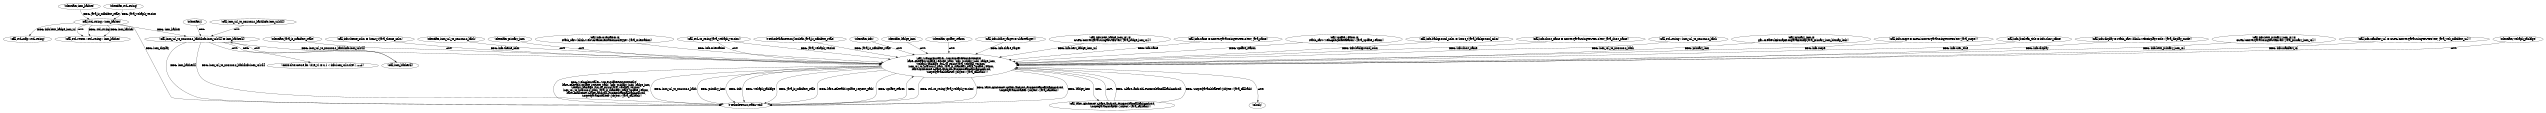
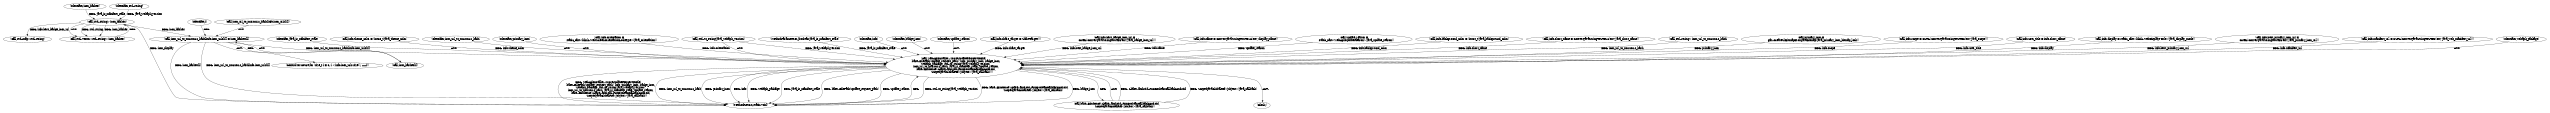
  digraph {
    n1 [label="(Call,icon_url_to_murmur2_hash[info.icon_urls[i]] = icon_hashes[i])"]
    n2 [label="(Call,WebApkInstaller::StoreUpdateRequestToFile(\n      base::FilePath(update_request_path), info, primary_icon, badge_icon,\n      webapk_package, std::to_string(java_webapk_version),\n      icon_url_to_murmur2_hash, java_is_manifest_stale, update_reason,\n      base::BindOnce(&base::android::RunBooleanCallbackAndroid,\n                     ScopedJavaGlobalRef<jobject>(java_callback))))"]
    n3 [label="(Call,icon_hashes[i])"]
    n4 [label="(MethodReturn,static void)"]
    n5 [label="(ControlStructure,for (size_t i = 0; i < info.icon_urls.size(); ++i))"]
    n6 [label="(Call,base::BindOnce(&base::android::RunBooleanCallbackAndroid,\n                     ScopedJavaGlobalRef<jobject>(java_callback)))"]
    n7 [label="(Block,)"]
    n8 [label="(Call,std::string> icon_hashes)"]
    n9 [label="(Call,std::map<std::string)"]
    n10 [label="(Call,std::vector<std::string> icon_hashes)"]
    n11 [label="(Identifier,icon_hashes)"]
    n12 [label="(Identifier,std::string)"]
    n13 [label="(Identifier,java_is_manifest_stale)"]
    n14 [label="(Call,info.theme_color = (int64_t)java_theme_color)"]
    n15 [label="(Identifier,icon_url_to_murmur2_hash)"]
    n16 [label="(Identifier,primary_icon)"]
    n17 [label="(Call,info.orientation =\n      static_cast<blink::WebScreenOrientationLockType>(java_orientation))"]
    n18 [label="(Call,std::to_string(java_webapk_version))"]
    n19 [label="(MethodParameterIn,jboolean java_is_manifest_stale)"]
    n20 [label="(Identifier,info)"]
    n21 [label="(Identifier,badge_icon)"]
    n22 [label="(Identifier,update_reason)"]
    n23 [label="(Call,info.share_target = ShareTarget())"]
    n24 [label="(Call,info.best_badge_icon_url =\n       GURL(ConvertJavaStringToUTF8(env, java_badge_icon_url)))"]
-   n25 [label="(Call,info.name = ConvertJavaStringToUTF16(env, java_name))"]
+   n25 [label="(Call,info.name = ConvertJavaStringToUTF16(env, display_name))"]
    n26 [label="(Call,update_reason =\n      static_cast<WebApkUpdateReason>(java_update_reason))"]
    n27 [label="(Call,info.background_color = (int64_t)java_background_color)"]
    n28 [label="(Call,info.short_name = ConvertJavaStringToUTF16(env, java_short_name))"]
    n29 [label="(Call,std::string> icon_url_to_murmur2_hash)"]
    n30 [label="(Identifier,i)"]
    n31 [label="(Call,icon_url_to_murmur2_hash[info.icon_urls[i]])"]
    n32 [label="(Call,primary_icon =\n      gfx::CreateSkBitmapFromJavaBitmap(java_primary_icon_bitmap_lock))"]
    n33 [label="(Call,info.scope = GURL(ConvertJavaStringToUTF8(env, java_scope)))"]
-   n34 [label="(Call,info.jboolean_title = info.short_name)"]
+   n34 [label="(Call,info.user_title = info.short_name)"]
    n35 [label="(Call,info.display = static_cast<blink::WebDisplayMode>(java_display_mode))"]
    n36 [label="(Call,info.best_primary_icon_url =\n      GURL(ConvertJavaStringToUTF8(env, java_primary_icon_url)))"]
    n37 [label="(Call,info.manifest_url = GURL(ConvertJavaStringToUTF8(env, java_web_manifest_url)))"]
    n38 [label="(Identifier,webapk_package)"]
    n1 -> n2 [label="DDG: icon_url_to_murmur2_hash[info.icon_urls[i]]"]
    n1 -> n3 [label="CFG: "]
    n1 -> n4 [label="DDG: icon_hashes[i]"]
    n1 -> n4 [label="DDG: icon_url_to_murmur2_hash[info.icon_urls[i]]"]
    n1 -> n5 [label="AST: "]
    n2 -> n4 [label="DDG: std::to_string(java_webapk_version)"]
    n2 -> n4 [label="DDG: base::BindOnce(&base::android::RunBooleanCallbackAndroid,\n                     ScopedJavaGlobalRef<jobject>(java_callback))"]
    n2 -> n4 [label="DDG: badge_icon"]
    n2 -> n4 [label="DDG: WebApkInstaller::StoreUpdateRequestToFile(\n      base::FilePath(update_request_path), info, primary_icon, badge_icon,\n      webapk_package, std::to_string(java_webapk_version),\n      icon_url_to_murmur2_hash, java_is_manifest_stale, update_reason,\n      base::BindOnce(&base::android::RunBooleanCallbackAndroid,\n                     ScopedJavaGlobalRef<jobject>(java_callback)))"]
    n2 -> n4 [label="DDG: icon_url_to_murmur2_hash"]
    n2 -> n4 [label="DDG: primary_icon"]
    n2 -> n4 [label="DDG: info"]
    n2 -> n4 [label="DDG: webapk_package"]
    n2 -> n4 [label="DDG: java_is_manifest_stale"]
    n2 -> n4 [label="DDG: base::FilePath(update_request_path)"]
    n2 -> n4 [label="DDG: update_reason"]
    n2 -> n6 [label="CFG: "]
    n2 -> n7 [label="AST: "]
    n3 -> n1 [label="AST: "]
    n4 -> n2 [label="CFG: "]
    n6 -> n2 [label="AST: "]
    n6 -> n2 [label="DDG: &base::android::RunBooleanCallbackAndroid"]
    n6 -> n2 [label="DDG: ScopedJavaGlobalRef<jobject>(java_callback)"]
    n8 -> n1 [label="DDG: icon_hashes"]
    n8 -> n4 [label="DDG: icon_display"]
    n8 -> n9 [label="DDG: info.best_badge_icon_url"]
    n8 -> n10 [label="AST: "]
    n8 -> n10 [label="DDG: std::string"]
    n8 -> n10 [label="DDG: icon_hashes"]
+   n10 -> n8 [label="CFG: "]
    n11 -> n8 [label="DDG: java_is_manifest_stale"]
    n12 -> n8 [label="DDG: java_webapk_version"]
    n13 -> n2 [label="AST: "]
    n14 -> n2 [label="DDG: info.theme_color"]
    n15 -> n2 [label="AST: "]
    n16 -> n2 [label="AST: "]
    n17 -> n2 [label="DDG: info.orientation"]
    n18 -> n2 [label="AST: "]
    n18 -> n2 [label="DDG: java_webapk_version"]
    n19 -> n2 [label="DDG: java_is_manifest_stale"]
    n20 -> n2 [label="AST: "]
    n21 -> n2 [label="AST: "]
    n22 -> n2 [label="AST: "]
    n23 -> n2 [label="DDG: info.share_target"]
    n24 -> n2 [label="DDG: info.best_badge_icon_url"]
    n25 -> n2 [label="DDG: info.name"]
    n26 -> n2 [label="DDG: update_reason"]
    n27 -> n2 [label="DDG: info.background_color"]
    n28 -> n2 [label="DDG: info.short_name"]
    n29 -> n2 [label="DDG: icon_url_to_murmur2_hash"]
    n30 -> n1 [label="CFG: "]
    n31 -> n1 [label="AST: "]
    n32 -> n2 [label="DDG: primary_icon"]
    n33 -> n2 [label="DDG: info.scope"]
    n34 -> n2 [label="DDG: info.user_title"]
    n35 -> n2 [label="DDG: info.display"]
    n36 -> n2 [label="DDG: info.best_primary_icon_url"]
    n37 -> n2 [label="DDG: info.manifest_url"]
    n38 -> n2 [label="AST: "]
  }
